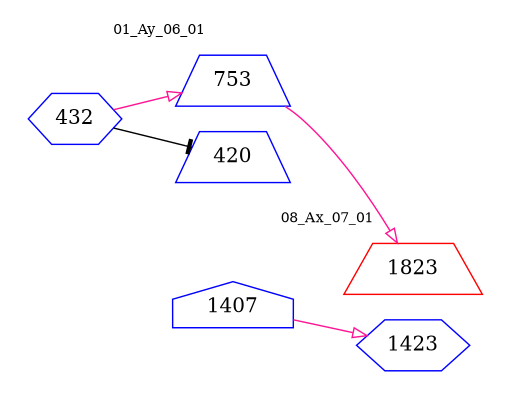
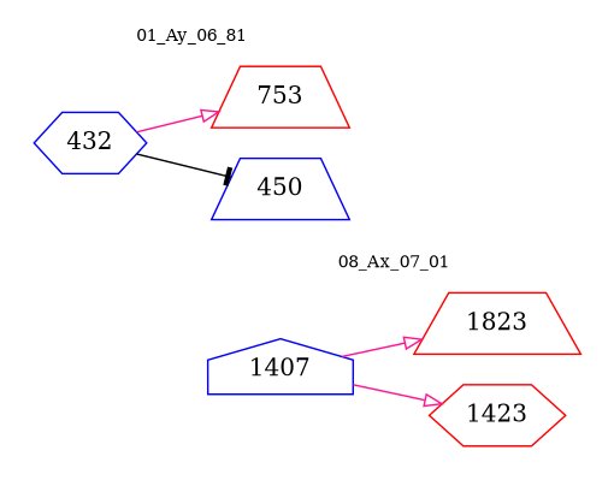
  digraph {
    rankdir=LR
    node [color=blue shape=trapezium]
    edge [arrowhead=onormal color=deeppink]
    n1 [label=432 shape=hexagon]
-   n2 [label=420]
-   n3 [label=753]
+   n2 [label=450]
+   n3 [color=red label=753]
    n4 [label=1407 shape=house]
-   n5 [label=1423 shape=hexagon]
+   n5 [color=red label=1423 shape=hexagon]
    n6 [color=red label=1823]
    subgraph cluster_1 {
      color=white
      fontsize=10
-     label="01_Ay_06_01"
+     label="01_Ay_06_81"
      n1
      n2
      n3
    }
    subgraph cluster_2 {
      color=white
      fontsize=10
      label="08_Ax_07_01"
      n4
      n5
      n6
    }
    n1 -> n2 [arrowhead=tee color=black]
    n1 -> n3
    n4 -> n5
-   n3 -> n6
+   n4 -> n6
  }
